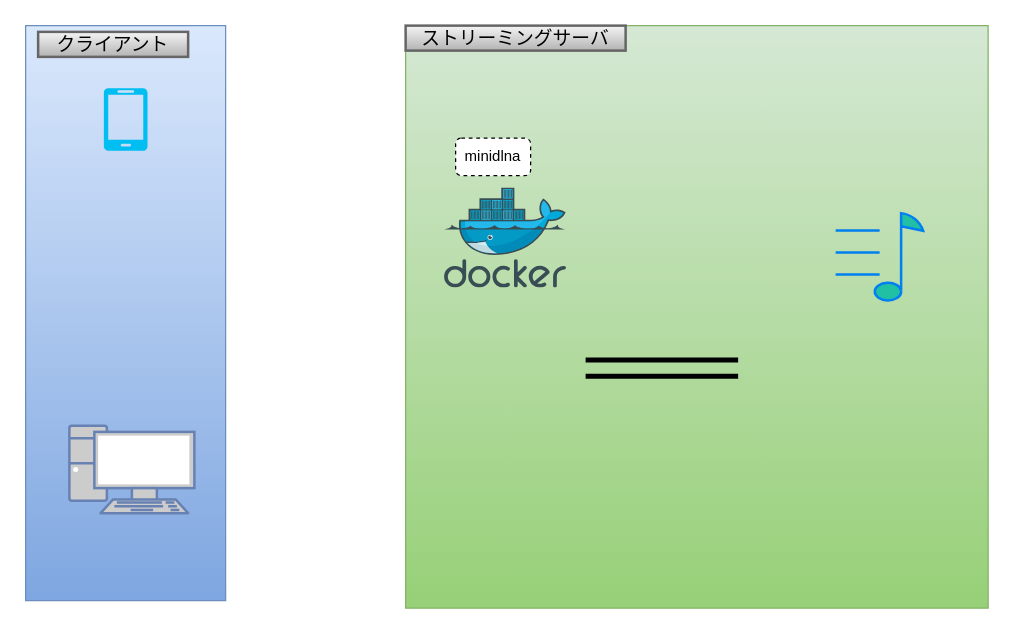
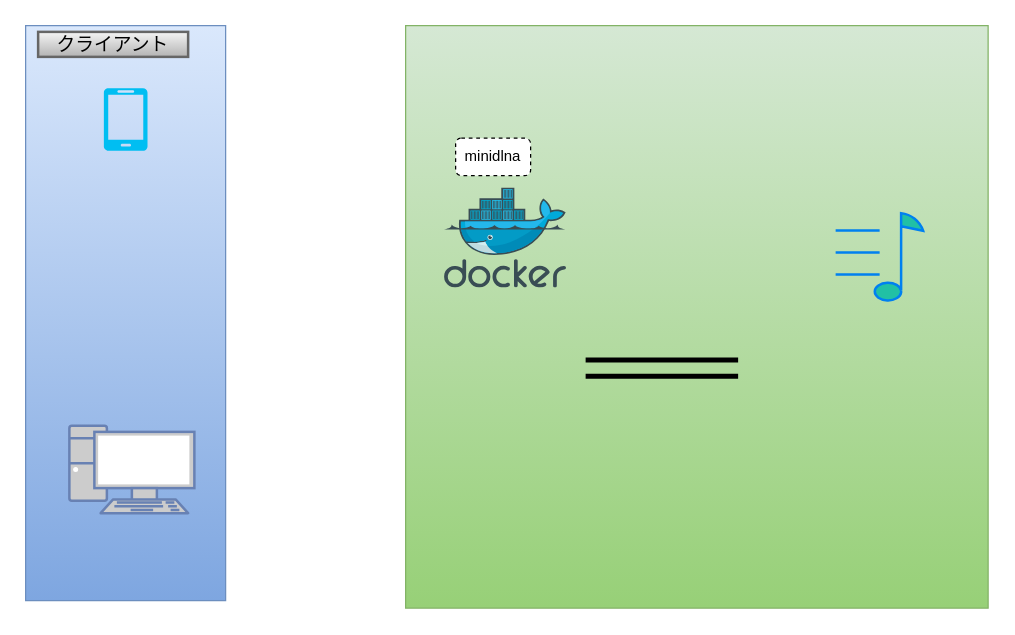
  <mxCell id="0" />
  <mxCell id="1" parent="0" />
  <mxCell id="2" value="" style="whiteSpace=wrap;html=1;aspect=fixed;fillColor=#d5e8d4;strokeColor=#82b366;gradientColor=#97d077;" parent="1" vertex="1"><mxGeometry x="324" width="466" height="466" as="geometry" y="20" /></mxCell>
  <mxCell id="3" value="" style="shape=image;html=1;verticalAlign=top;verticalLabelPosition=bottom;labelBackgroundColor=#ffffff;imageAspect=0;aspect=fixed;image=https://cdn4.iconfinder.com/data/icons/logos-and-brands/512/272_Raspberry_Pi_logo-128.png" parent="1" vertex="1"><mxGeometry x="340" y="230" width="128" height="128" as="geometry" /></mxCell>
  <mxCell id="4" value="" style="shape=image;html=1;verticalAlign=top;verticalLabelPosition=bottom;labelBackgroundColor=#ffffff;imageAspect=0;aspect=fixed;image=https://cdn1.iconfinder.com/data/icons/nuvola2/128x128/devices/raid.png" parent="1" vertex="1"><mxGeometry x="590" y="230" width="128" height="128" as="geometry" /></mxCell>
  <mxCell id="5" value="" style="aspect=fixed;html=1;points=[];align=center;image;fontSize=12;image=img/lib/mscae/Docker.svg;" parent="1" vertex="1"><mxGeometry x="355.22" y="150" width="97.56" height="80" as="geometry" /></mxCell>
  <mxCell id="6" value="minidlna" style="rounded=1;whiteSpace=wrap;html=1;dashed=1;" parent="1" vertex="1"><mxGeometry x="364" y="110" width="60" height="30" as="geometry" /></mxCell>
  <mxCell id="7" value="" style="shape=link;html=1;entryX=0;entryY=0.5;entryDx=0;entryDy=0;width=10;strokeWidth=4;" parent="1" source="3" target="4" edge="1"><mxGeometry width="100" relative="1" as="geometry"><mxPoint x="360" y="310" as="sourcePoint" /><mxPoint x="460" y="310" as="targetPoint" /></mxGeometry></mxCell>
  <mxCell id="8" value="" style="rounded=0;whiteSpace=wrap;html=1;gradientColor=#7ea6e0;fillColor=#dae8fc;strokeColor=#6c8ebf;" parent="1" vertex="1"><mxGeometry width="160" height="460" as="geometry" x="20" y="20" /></mxCell>
  <mxCell id="9" value="" style="verticalLabelPosition=bottom;html=1;verticalAlign=top;align=center;strokeColor=none;fillColor=#00BEF2;shape=mxgraph.azure.mobile;pointerEvents=1;rounded=0;sketch=0;fontColor=#5C5C5C;" parent="1" vertex="1"><mxGeometry x="82.5" y="70" width="35" height="50" as="geometry" /></mxCell>
  <mxCell id="10" value="" style="shape=image;html=1;verticalAlign=top;verticalLabelPosition=bottom;labelBackgroundColor=#ffffff;imageAspect=0;aspect=fixed;image=https://cdn3.iconfinder.com/data/icons/google-material-design-icons/48/ic_speaker_48px-128.png;rounded=0;sketch=0;fontColor=#5C5C5C;strokeColor=#006658;fillColor=#21C0A5;" parent="1" vertex="1"><mxGeometry x="45" y="168" width="110" height="110" as="geometry" /></mxCell>
  <mxCell id="11" value="" style="fontColor=#0066CC;verticalAlign=top;verticalLabelPosition=bottom;labelPosition=center;align=center;html=1;outlineConnect=0;fillColor=#CCCCCC;strokeColor=#6881B3;gradientColor=none;gradientDirection=north;strokeWidth=2;shape=mxgraph.networks.pc;rounded=0;sketch=0;" parent="1" vertex="1"><mxGeometry x="55" y="340" width="100" height="70" as="geometry" /></mxCell>
- <mxCell id="12" value="ストリーミングサーバ" style="text;html=1;strokeColor=#666666;fillColor=#f5f5f5;align=center;verticalAlign=middle;whiteSpace=wrap;rounded=0;sketch=0;strokeWidth=2;fontSize=15;gradientColor=#b3b3b3;" parent="1" vertex="1"><mxGeometry x="324" width="176" height="20" as="geometry" y="20" /></mxCell>
  <mxCell id="13" value="クライアント" style="text;html=1;strokeColor=#666666;fillColor=#f5f5f5;align=center;verticalAlign=middle;whiteSpace=wrap;rounded=0;sketch=0;strokeWidth=2;fontSize=15;gradientColor=#b3b3b3;" parent="1" vertex="1"><mxGeometry x="30" y="25" width="120" height="20" as="geometry" /></mxCell>
  <mxCell id="14" value="" style="shape=image;html=1;verticalAlign=top;verticalLabelPosition=bottom;labelBackgroundColor=#ffffff;imageAspect=0;aspect=fixed;image=https://cdn2.iconfinder.com/data/icons/xomo-basics/128/document-06-128.png;rounded=0;sketch=0;fontSize=15;fontColor=#5C5C5C;strokeColor=#006658;strokeWidth=2;fillColor=#21C0A5;" parent="1" vertex="1"><mxGeometry x="540" y="150" width="128" height="128" as="geometry" /></mxCell>
  <mxCell id="15" value="" style="html=1;verticalLabelPosition=bottom;align=center;labelBackgroundColor=#ffffff;verticalAlign=top;strokeWidth=2;strokeColor=#0080F0;shadow=0;dashed=0;shape=mxgraph.ios7.icons.note;pointerEvents=1;rounded=0;sketch=0;fontSize=15;fontColor=#5C5C5C;fillColor=#21C0A5;" parent="1" vertex="1"><mxGeometry x="668" y="170" width="70" height="70" as="geometry" /></mxCell>
